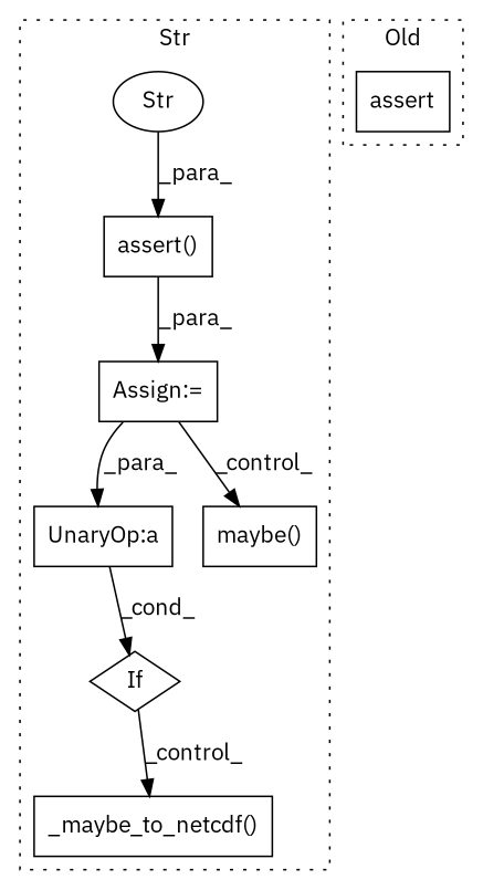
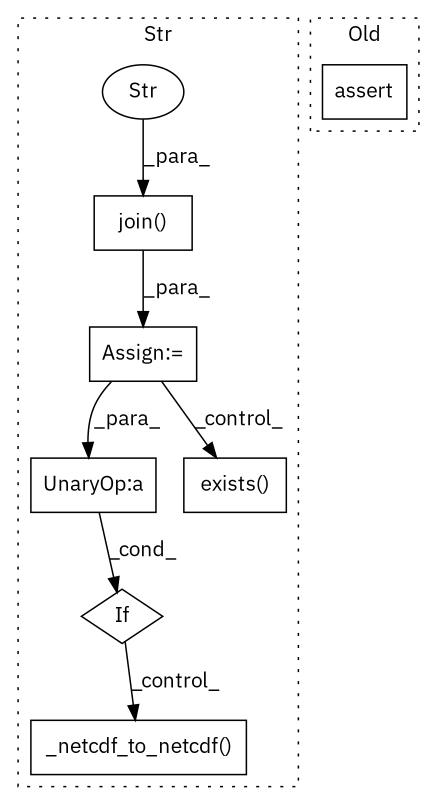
  digraph {
    fontname="IBM Plex Sans"
    node [a=75 fontname="IBM Plex Sans" l=3 shape=box]
    edge [fontname="IBM Plex Sans"]
-   n1 [l="22,1" label="_maybe_to_netcdf()" s="15424,15451"]
+   n1 [l="22,1" label="_netcdf_to_netcdf()" s="15424,15451"]
    n2 [a=96 label=If s=15164 shape=diamond]
    n3 [a=61 l=25 label="UnaryOp:a" s=15167]
-   n4 [l="13,1" label="assert()" s="14996,15062"]
+   n4 [l="13,1" label="join()" s="14996,15062"]
    n5 [a=66 l=40 label=Str s=15022 shape=ellipse]
-   n6 [l="15,1" label="maybe()" s="15171,15191"]
+   n6 [l="15,1" label="exists()" s="15171,15191"]
    n7 [a=68 label="Assign:=" s=14993]
    n8 [a=65 l=7 label=assert s=10601]
    subgraph cluster_1 {
      label=Str
      style=dotted
      n1
      n2
      n3
      n4
      n5
      n6
      n7
    }
    subgraph cluster_2 {
      label=Old
      style=dotted
      n8
    }
    n2 -> n1 [label=_control_]
    n3 -> n2 [label=_cond_]
    n4 -> n7 [label=_para_]
    n5 -> n4 [label=_para_]
    n7 -> n3 [label=_para_]
    n7 -> n6 [label=_control_]
  }
